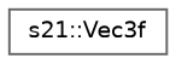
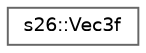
  digraph {
    rankdir=LR
-   n1 [color=grey40 fillcolor=white fontname=Helvetica fontsize=10 height=0.2 label="s21::Vec3f" shape=box style=filled width=0.4]
+   n1 [color=grey40 fillcolor=white fontname=Helvetica fontsize=10 height=0.2 label="s26::Vec3f" shape=box style=filled width=0.4]
  }
